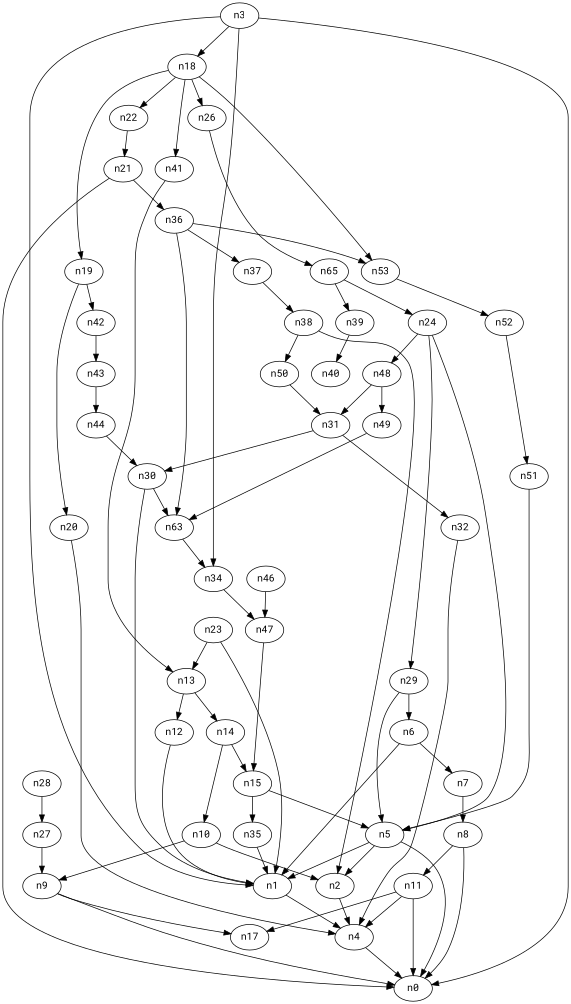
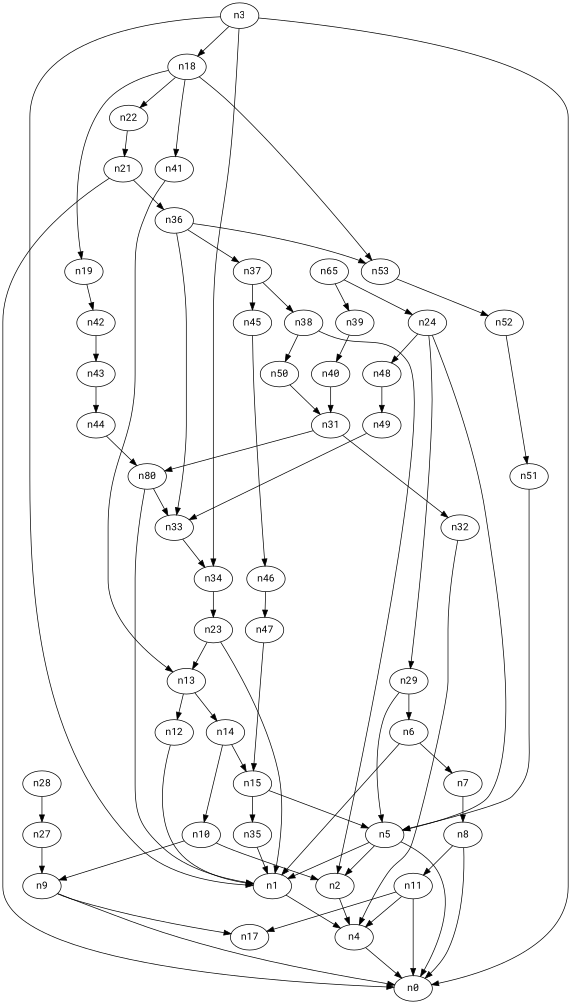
  digraph {
    fontname="Roboto Mono"
    node [fontname="Roboto Mono"]
    edge [fontname="Roboto Mono"]
    n1
    n4
    n0
    n2
    n3
    n18
    n34
    n19
    n22
-   n26
    n41
    n53
    n23
-   n20
    n42
    n21
    n25 [label=n65]
    n28
    n27
    n13
    n5
    n6
    n7
    n8
    n11
    n17
    n9
    n10
    n12
    n14
    n15
    n35
    n43
    n36
    n24
    n39
    n44
-   n33 [label=n63]
+   n33
    n37
    n38
+   n45
    n52
    n29
    n48
    n49
    n40
    n31
-   n30
+   n30 [label=n80]
    n32
    n50
    n46
    n51
    n47
    n1 -> n4
    n4 -> n0
    n2 -> n4
    n3 -> n1
    n3 -> n0
    n3 -> n18
    n3 -> n34
    n18 -> n19
    n18 -> n22
-   n18 -> n26
    n18 -> n41
    n18 -> n53
-   n34 -> n47
-   n19 -> n20
+   n34 -> n23
    n19 -> n42
    n22 -> n21
-   n26 -> n25
    n41 -> n13
    n53 -> n52
    n23 -> n1
    n23 -> n13
-   n20 -> n4
    n42 -> n43
    n21 -> n0
    n21 -> n36
    n25 -> n24
    n25 -> n39
    n28 -> n27
    n27 -> n9
    n13 -> n12
    n13 -> n14
    n5 -> n1
    n5 -> n0
    n5 -> n2
    n6 -> n1
    n6 -> n7
    n7 -> n8
    n8 -> n0
    n8 -> n11
    n11 -> n4
    n11 -> n0
    n11 -> n17
    n9 -> n0
    n9 -> n17
    n10 -> n2
    n10 -> n9
    n12 -> n1
    n14 -> n10
    n14 -> n15
    n15 -> n5
    n15 -> n35
    n35 -> n1
    n43 -> n44
    n36 -> n53
    n36 -> n33
    n36 -> n37
    n24 -> n5
    n24 -> n29
    n24 -> n48
    n39 -> n40
    n44 -> n30
    n33 -> n34
    n37 -> n38
+   n37 -> n45
    n38 -> n2
    n38 -> n50
+   n45 -> n46
    n52 -> n51
    n29 -> n5
    n29 -> n6
    n48 -> n49
    n49 -> n33
-   n48 -> n31
+   n40 -> n31
    n31 -> n30
    n31 -> n32
    n30 -> n1
    n30 -> n33
    n32 -> n4
    n50 -> n31
    n46 -> n47
    n51 -> n5
    n47 -> n15
  }
